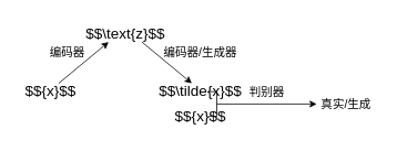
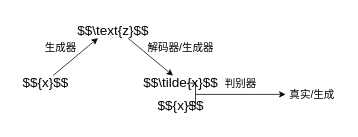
  <mxCell id="0" />
  <mxCell id="1" parent="0" />
  <mxCell id="2" value="$${x}$$" style="text;html=1;align=center;verticalAlign=middle;resizable=0;points=[];autosize=1;strokeColor=none;fillColor=none;fontSize=18;" vertex="1" parent="1"><mxGeometry x="20" y="90" width="80" height="40" as="geometry" /></mxCell>
  <mxCell id="3" value="" style="endArrow=classic;html=1;rounded=0;" edge="1" parent="1"><mxGeometry width="50" height="50" relative="1" as="geometry"><mxPoint x="70" y="100" as="sourcePoint" /><mxPoint x="130" y="50" as="targetPoint" /></mxGeometry></mxCell>
  <mxCell id="4" value="$$\text{z}$$" style="text;html=1;align=center;verticalAlign=middle;resizable=0;points=[];autosize=1;strokeColor=none;fillColor=none;fontSize=18;" vertex="1" parent="1"><mxGeometry x="90" y="20" width="120" height="40" as="geometry" /></mxCell>
- <mxCell id="5" value="编码器" style="text;html=1;align=center;verticalAlign=middle;resizable=0;points=[];autosize=1;strokeColor=none;fillColor=none;fontSize=14;" vertex="1" parent="1"><mxGeometry x="45" y="48" width="70" height="30" as="geometry" /></mxCell>
+ <mxCell id="5" value="生成器" style="text;html=1;align=center;verticalAlign=middle;resizable=0;points=[];autosize=1;strokeColor=none;fillColor=none;fontSize=14;" vertex="1" parent="1"><mxGeometry x="45" y="48" width="70" height="30" as="geometry" /></mxCell>
  <mxCell id="6" value="" style="endArrow=classic;html=1;rounded=0;" edge="1" parent="1"><mxGeometry width="50" height="50" relative="1" as="geometry"><mxPoint x="170" y="50" as="sourcePoint" /><mxPoint x="230" y="100" as="targetPoint" /></mxGeometry></mxCell>
  <mxCell id="7" value="$$\tilde{x}$$" style="text;html=1;align=center;verticalAlign=middle;resizable=0;points=[];autosize=1;strokeColor=none;fillColor=none;fontSize=18;" vertex="1" parent="1"><mxGeometry x="180" y="90" width="120" height="40" as="geometry" /></mxCell>
- <mxCell id="8" value="编码器/生成器" style="text;html=1;align=center;verticalAlign=middle;resizable=0;points=[];autosize=1;strokeColor=none;fillColor=none;fontSize=14;" vertex="1" parent="1"><mxGeometry x="185" y="48" width="110" height="30" as="geometry" /></mxCell>
+ <mxCell id="8" value="解码器/生成器" style="text;html=1;align=center;verticalAlign=middle;resizable=0;points=[];autosize=1;strokeColor=none;fillColor=none;fontSize=14;" vertex="1" parent="1"><mxGeometry x="185" y="48" width="110" height="30" as="geometry" /></mxCell>
  <mxCell id="9" value="$${x}$$" style="text;html=1;align=center;verticalAlign=middle;resizable=0;points=[];autosize=1;strokeColor=none;fillColor=none;fontSize=18;" vertex="1" parent="1"><mxGeometry x="200" y="120" width="80" height="40" as="geometry" /></mxCell>
  <mxCell id="10" value="" style="shape=partialRectangle;whiteSpace=wrap;html=1;bottom=1;right=1;left=1;top=0;fillColor=none;routingCenterX=-0.5;rotation=-90;" vertex="1" parent="1"><mxGeometry x="240" y="120" width="30" height="10" as="geometry" /></mxCell>
  <mxCell id="11" value="" style="endArrow=classic;html=1;rounded=0;exitX=0.5;exitY=1;exitDx=0;exitDy=0;" edge="1" parent="1" source="10"><mxGeometry width="50" height="50" relative="1" as="geometry"><mxPoint x="380" y="270" as="sourcePoint" /><mxPoint x="380" y="125" as="targetPoint" /></mxGeometry></mxCell>
  <mxCell id="12" value="判别器" style="text;html=1;align=center;verticalAlign=middle;resizable=0;points=[];autosize=1;strokeColor=none;fillColor=none;fontSize=14;" vertex="1" parent="1"><mxGeometry x="285" y="95" width="70" height="30" as="geometry" /></mxCell>
  <mxCell id="13" value="真实/生成" style="text;html=1;align=center;verticalAlign=middle;resizable=0;points=[];autosize=1;strokeColor=none;fillColor=none;fontSize=14;" vertex="1" parent="1"><mxGeometry x="375" y="110" width="80" height="30" as="geometry" /></mxCell>
